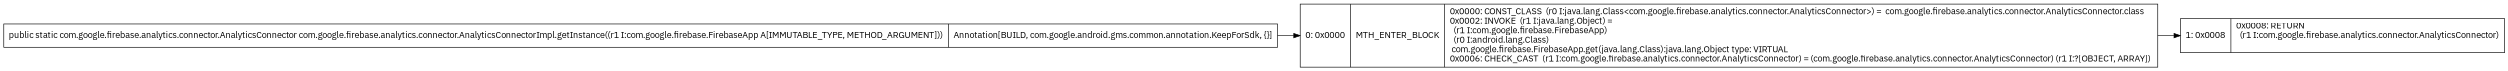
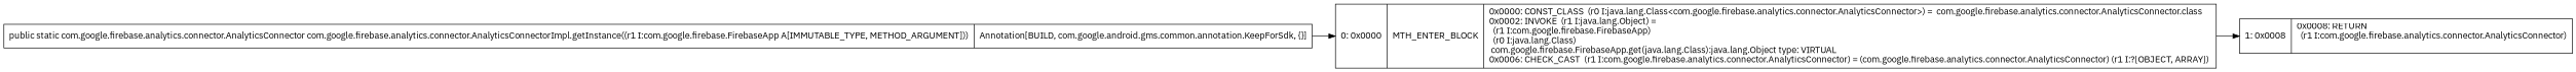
  digraph {
    rankdir=LR
    fontname="IBM Plex Sans"
    node [shape=record fontname="IBM Plex Sans"]
    edge [fontname="IBM Plex Sans"]
-   n1 [label="{0\:\ 0x0000|MTH_ENTER_BLOCK\l|0x0000: CONST_CLASS  (r0 I:java.lang.Class\<com.google.firebase.analytics.connector.AnalyticsConnector\>) =  com.google.firebase.analytics.connector.AnalyticsConnector.class \l0x0002: INVOKE  (r1 I:java.lang.Object) = \l  (r1 I:com.google.firebase.FirebaseApp)\l  (r0 I:android.lang.Class)\l com.google.firebase.FirebaseApp.get(java.lang.Class):java.lang.Object type: VIRTUAL \l0x0006: CHECK_CAST  (r1 I:com.google.firebase.analytics.connector.AnalyticsConnector) = (com.google.firebase.analytics.connector.AnalyticsConnector) (r1 I:?[OBJECT, ARRAY]) \l}"]
+   n1 [label="{0\:\ 0x0000|MTH_ENTER_BLOCK\l|0x0000: CONST_CLASS  (r0 I:java.lang.Class\<com.google.firebase.analytics.connector.AnalyticsConnector\>) =  com.google.firebase.analytics.connector.AnalyticsConnector.class \l0x0002: INVOKE  (r1 I:java.lang.Object) = \l  (r1 I:com.google.firebase.FirebaseApp)\l  (r0 I:java.lang.Class)\l com.google.firebase.FirebaseApp.get(java.lang.Class):java.lang.Object type: VIRTUAL \l0x0006: CHECK_CAST  (r1 I:com.google.firebase.analytics.connector.AnalyticsConnector) = (com.google.firebase.analytics.connector.AnalyticsConnector) (r1 I:?[OBJECT, ARRAY]) \l}"]
    n2 [label="{1\:\ 0x0008|0x0008: RETURN  \l  (r1 I:com.google.firebase.analytics.connector.AnalyticsConnector)\l \l}"]
    n3 [label="{public static com.google.firebase.analytics.connector.AnalyticsConnector com.google.firebase.analytics.connector.AnalyticsConnectorImpl.getInstance((r1 I:com.google.firebase.FirebaseApp A[IMMUTABLE_TYPE, METHOD_ARGUMENT]))  | Annotation[BUILD, com.google.android.gms.common.annotation.KeepForSdk, \{\}]\l}"]
    n1 -> n2
    n3 -> n1
  }
